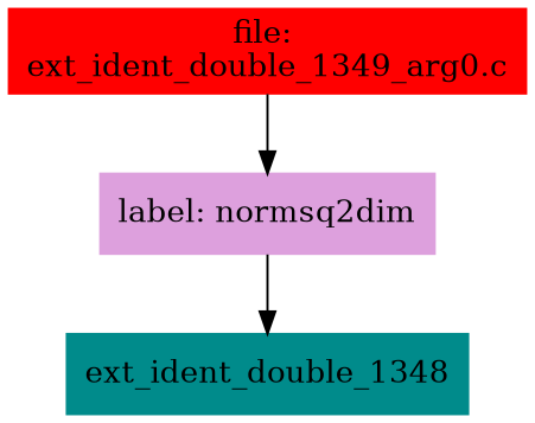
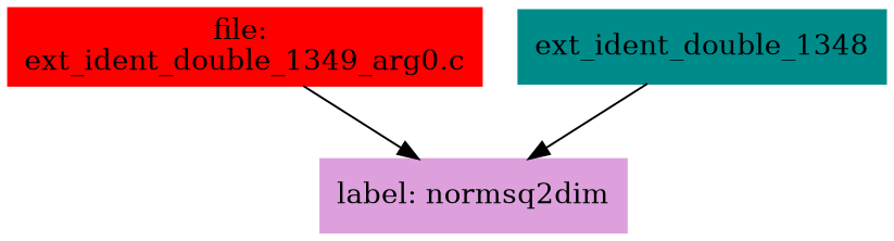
  digraph {
    node [shape=box style=filled]
    n1 [color=red label="file: \next_ident_double_1349_arg0.c"]
    n2 [color=plum label="label: normsq2dim"]
    n3 [color=cyan4 label=ext_ident_double_1348]
    n1 -> n2
-   n2 -> n3
+   n3 -> n2
  }
